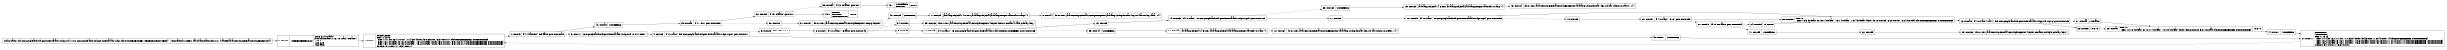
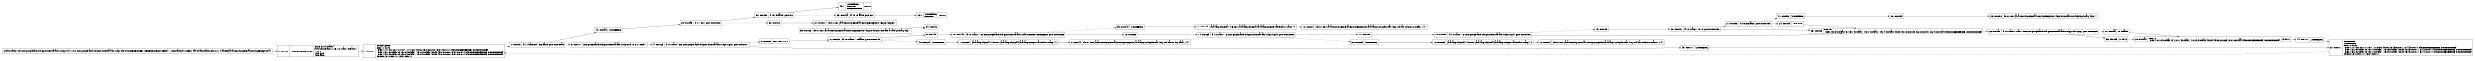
  digraph {
    rankdir=LR
    node [shape=record]
    n1 [label="{0\:\ 0x0000|MTH_ENTER_BLOCK\l|int r6 = r10.zzash()\ljava.util.Iterator r7 = r10.zzasi().iterator()\lr1 = 0\lr3 = true\lr5 = false\l}"]
    n2 [label="{1\:\ 0x0011|LOOP_START\lPHI: r1 r3 r5 \l  PHI: (r1v1 int) = (r1v0 int), (r1v4 int) binds: [B:0:0x0000, B:37:0x0011] A[DONT_GENERATE, DONT_INLINE]\l  PHI: (r3v1 boolean) = (r3v0 boolean), (r3v2 boolean) binds: [B:0:0x0000, B:37:0x0011] A[DONT_GENERATE, DONT_INLINE]\l  PHI: (r5v1 boolean) = (r5v0 boolean), (r5v2 boolean) binds: [B:0:0x0000, B:37:0x0011] A[DONT_GENERATE, DONT_INLINE]\lLOOP:0: B:1:0x0011\-\>B:37:0x0011\l}"]
    n3 [label="{2\:\ 0x0015|if (r7.hasNext() == false) goto L_0x00ae\l}"]
    n4 [label="{3\:\ 0x0017|com.google.android.gms.internal.ads.zzdgz$zzb r0 = r7.next()\l}"]
    n5 [label="{42\:\ 0x00ae|SYNTHETIC\l}"]
    n6 [label="{4\:\ 0x0023|if (r0.zzaso() == com.google.android.gms.internal.ads.zzdgt.zzgun) goto L_0x0011\l}"]
    n7 [label="{29\:\ 0x00ae|if (r1 != 0) goto L_0x00b8\l}"]
    n8 [label="{5\:\ 0x0025|int r1 = r1 + 1\l}"]
    n9 [label="{43\:\ 0x0011|SYNTHETIC\l}"]
    n10 [label="{6\:\ 0x002b|if (r0.zzasm() != false) goto L_0x0045\l}"]
    n11 [label="{37\:\ 0x0011|LOOP_END\lSYNTHETIC\lPHI: r1 r3 r5 \l  PHI: (r1v4 int) = (r1v1 int), (r1v5 int) binds: [B:43:0x0011, B:44:0x0011] A[DONT_GENERATE, DONT_INLINE]\l  PHI: (r3v2 boolean) = (r3v1 boolean), (r3v6 boolean) binds: [B:43:0x0011, B:44:0x0011] A[DONT_GENERATE, DONT_INLINE]\l  PHI: (r5v2 boolean) = (r5v1 boolean), (r5v3 boolean) binds: [B:43:0x0011, B:44:0x0011] A[DONT_GENERATE, DONT_INLINE]\lLOOP:0: B:1:0x0011\-\>B:37:0x0011\l}"]
    n12 [label="{9\:\ 0x0045}"]
    n13 [label="{40\:\ 0x002d|SYNTHETIC\l}"]
    n14 [label="{34\:\ 0x00bc}"]
    n15 [label="{10\:\ 0x004b|if (r0.zzanw() != com.google.android.gms.internal.ads.zzdhl.UNKNOWN_PREFIX) goto L_0x0065\l}"]
    n16 [label="{7\:\ 0x002d|java.lang.Object[] r4 = new java.lang.Object[]\{java.lang.Integer.valueOf(r0.zzasp())\}\l}"]
    n17 [label="{8\:\ 0x0044|throw new java.security.GeneralSecurityException(java.lang.String.format(\"key %d has no key data\", r4))\l}"]
    n18 [label="{13\:\ 0x0065}"]
    n19 [label="{39\:\ 0x004d|SYNTHETIC\l}"]
    n20 [label="{14\:\ 0x006b|if (r0.zzaso() != com.google.android.gms.internal.ads.zzdgt.zzguk) goto L_0x0085\l}"]
    n21 [label="{11\:\ 0x004d|java.lang.Object[] r4 = new java.lang.Object[]\{java.lang.Integer.valueOf(r0.zzasp())\}\l}"]
    n22 [label="{12\:\ 0x0064|throw new java.security.GeneralSecurityException(java.lang.String.format(\"key %d has unknown prefix\", r4))\l}"]
    n23 [label="{17\:\ 0x0085}"]
    n24 [label="{38\:\ 0x006d|SYNTHETIC\l}"]
    n25 [label="{18\:\ 0x008b|if (r0.zzaso() != com.google.android.gms.internal.ads.zzdgt.zzgul) goto L_0x009e\l}"]
    n26 [label="{15\:\ 0x006d|java.lang.Object[] r4 = new java.lang.Object[]\{java.lang.Integer.valueOf(r0.zzasp())\}\l}"]
    n27 [label="{16\:\ 0x0084|throw new java.security.GeneralSecurityException(java.lang.String.format(\"key %d has unknown status\", r4))\l}"]
    n28 [label="{19\:\ 0x008d}"]
    n29 [label="{25\:\ 0x009e|PHI: r5 \l  PHI: (r5v3 boolean) = (r5v1 boolean), (r5v1 boolean), (r5v4 boolean) binds: [B:18:0x008b, B:20:0x0091, B:24:0x009d] A[DONT_GENERATE, DONT_INLINE]\l}"]
    n30 [label="{20\:\ 0x0091|if (r0.zzasp() != r6) goto L_0x009e\l}"]
    n31 [label="{26\:\ 0x00a8|if (r0.zzasn().zzarv() == com.google.android.gms.internal.ads.zzdgq.zzb.zzgug) goto L_0x00c5\l}"]
    n32 [label="{21\:\ 0x0093|if (r5 == false) goto L_0x009d\l}"]
    n33 [label="{24\:\ 0x009d|r5 = true\l}"]
    n34 [label="{41\:\ 0x0095|SYNTHETIC\l}"]
    n35 [label="{22\:\ 0x0095}"]
    n36 [label="{23\:\ 0x009c|throw new java.security.GeneralSecurityException(\"keyset contains multiple primary keys\")\l}"]
    n37 [label="{27\:\ 0x00aa|r0 = false\l}"]
    n38 [label="{36\:\ 0x00c5|r0 = r3\l}"]
    n39 [label="{28\:\ 0x00ab|PHI: r0 \l  PHI: (r0v18 boolean) = (r0v17 boolean), (r0v19 boolean) binds: [B:36:0x00c5, B:27:0x00aa] A[DONT_GENERATE, DONT_INLINE]\l|r3 = r0\l}"]
    n40 [label="{44\:\ 0x0011|SYNTHETIC\l}"]
    n41 [label="{30\:\ 0x00b0}"]
    n42 [label="{32\:\ 0x00b8|if (r5 != false) goto L_?\l}"]
    n43 [label="{31\:\ 0x00b7|throw new java.security.GeneralSecurityException(\"empty keyset\")\l}"]
    n44 [label="{33\:\ 0x00ba|if (r3 != false) goto L_?\l}"]
-   n45 [label="{45\:\ ?|ENTER\lRETURN\lORIG_RETURN\l|return\l}"]
+   n45 [label="{45\:\ ?|SYNTHETIC\lRETURN\lORIG_RETURN\l|return\l}"]
    n46 [label="{46\:\ ?|SYNTHETIC\lRETURN\l|return\l}"]
    n47 [label="{35\:\ 0x00c3|throw new java.security.GeneralSecurityException(\"keyset doesn't contain a valid primary key\")\l}"]
    n48 [label="{public static void com.google.android.gms.internal.ads.zzdcg.zzd((r10v0 com.google.android.gms.internal.ads.zzdgz A[IMMUTABLE_TYPE, METHOD_ARGUMENT]))  | Annotation[SYSTEM, dalvik.annotation.Throws, \{value=[java.security.GeneralSecurityException]\}]\l}"]
    n1 -> n2
    n2 -> n3
    n3 -> n4 [style=dashed]
    n3 -> n5
    n4 -> n6
    n5 -> n7
    n6 -> n8 [style=dashed]
    n6 -> n9
    n7 -> n41 [style=dashed]
    n7 -> n42
    n8 -> n10
    n9 -> n11
    n10 -> n12
    n10 -> n13 [style=dashed]
    n10 -> n14 [style=dashed]
    n11 -> n2 [style=dashed]
    n12 -> n15
    n13 -> n16
-   n14 -> n47
+   n47 -> n14
    n15 -> n18
    n15 -> n19 [style=dashed]
    n16 -> n17
    n18 -> n20
    n19 -> n21
    n20 -> n23
    n20 -> n24 [style=dashed]
    n21 -> n22
    n23 -> n25
    n24 -> n26
    n25 -> n28 [style=dashed]
    n25 -> n29
    n26 -> n27
    n28 -> n30
    n29 -> n31
    n30 -> n29
    n30 -> n32 [style=dashed]
    n31 -> n37 [style=dashed]
    n31 -> n38
    n32 -> n33
    n32 -> n34 [style=dashed]
    n33 -> n29
    n34 -> n35
    n35 -> n36
    n37 -> n39
    n38 -> n39
    n39 -> n40
    n40 -> n11
    n41 -> n43
    n42 -> n44 [style=dashed]
    n42 -> n45
    n44 -> n46
    n48 -> n1
  }
